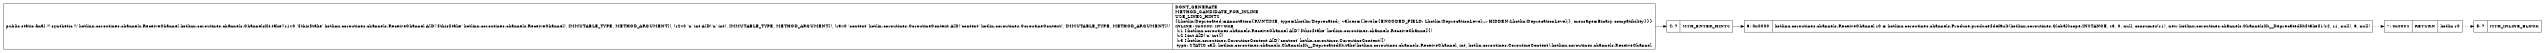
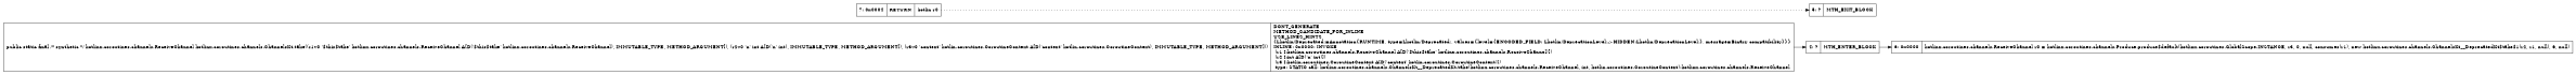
  digraph {
    fontname="DejaVu Serif"
    rankdir=LR
    node [fontname="DejaVu Serif" shape=record]
    edge [fontname="DejaVu Serif" style=solid]
-   n1 [label="{4\:\ ?|MTH_ENTER_HINTS\l}"]
+   n1 [label="{4\:\ ?|MTH_ENTER_BLOCK\l}"]
    n2 [label="{6\:\ 0x0000|kotlinx.coroutines.channels.ReceiveChannel r0 = kotlinx.coroutines.channels.Produce.produce$default(kotlinx.coroutines.GlobalScope.INSTANCE, r3, 0, null, consumes(r1), new kotlinx.coroutines.channels.ChannelsKt__DeprecatedKt$take$1(r2, r1, null), 6, null)\l}"]
    n3 [label="{7\:\ 0x0004|RETURN\l|kotlin r0\l}"]
-   n4 [label="{5\:\ ?|MTH_INLINE_BLOCK\l}"]
+   n4 [label="{5\:\ ?|MTH_EXIT_BLOCK\l}"]
    n5 [label="{public static final \/* synthetic *\/ kotlinx.coroutines.channels.ReceiveChannel kotlinx.coroutines.channels.ChannelsKt.take((r1v0 '$this$take' kotlinx.coroutines.channels.ReceiveChannel A[D('$this$take' kotlinx.coroutines.channels.ReceiveChannel), IMMUTABLE_TYPE, METHOD_ARGUMENT]), (r2v0 'n' int A[D('n' int), IMMUTABLE_TYPE, METHOD_ARGUMENT]), (r3v0 'context' kotlin.coroutines.CoroutineContext A[D('context' kotlin.coroutines.CoroutineContext), IMMUTABLE_TYPE, METHOD_ARGUMENT]))  | DONT_GENERATE\lMETHOD_CANDIDATE_FOR_INLINE\lUSE_LINES_HINTS\l\{Lkotlin\/Deprecated;=Annotation\{RUNTIME, type=Lkotlin\/Deprecated;, values=\{level=\{ENCODED_FIELD: Lkotlin\/DeprecationLevel;\-\>HIDDEN:Lkotlin\/DeprecationLevel;\}, message=Binary compatibility\}\}\}\lINLINE: 0x0000: INVOKE  \l  (r1 I:kotlinx.coroutines.channels.ReceiveChannel A[D('$this$take' kotlinx.coroutines.channels.ReceiveChannel)])\l  (r2 I:int A[D('n' int)])\l  (r3 I:kotlin.coroutines.CoroutineContext A[D('context' kotlin.coroutines.CoroutineContext)])\l type: STATIC call: kotlinx.coroutines.channels.ChannelsKt__DeprecatedKt.take(kotlinx.coroutines.channels.ReceiveChannel, int, kotlin.coroutines.CoroutineContext):kotlinx.coroutines.channels.ReceiveChannel\l}"]
    n1 -> n2
-   n2 -> n3 [style=dotted]
    n3 -> n4 [style=dotted]
    n5 -> n1
  }
